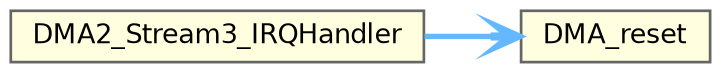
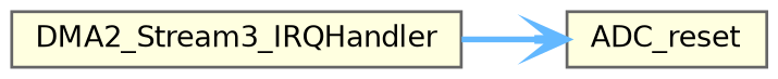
  digraph {
    rankdir=LR
    node [fillcolor=lightyellow fontname=Helvetica fontsize=10 shape=box style=filled]
    n1 [color=gray40 fontcolor=black height=0.2 label=DMA2_Stream3_IRQHandler width=0.4]
-   n2 [color=grey40 height=0.2 label=DMA_reset width=0.4]
+   n2 [color=grey40 height=0.2 label=ADC_reset width=0.4]
    n1 -> n2 [color=steelblue1 fontname=Helvetica fontsize=10 labelfontname=Helvetica labelfontsize=10 style=bold arrowhead=vee]
  }
